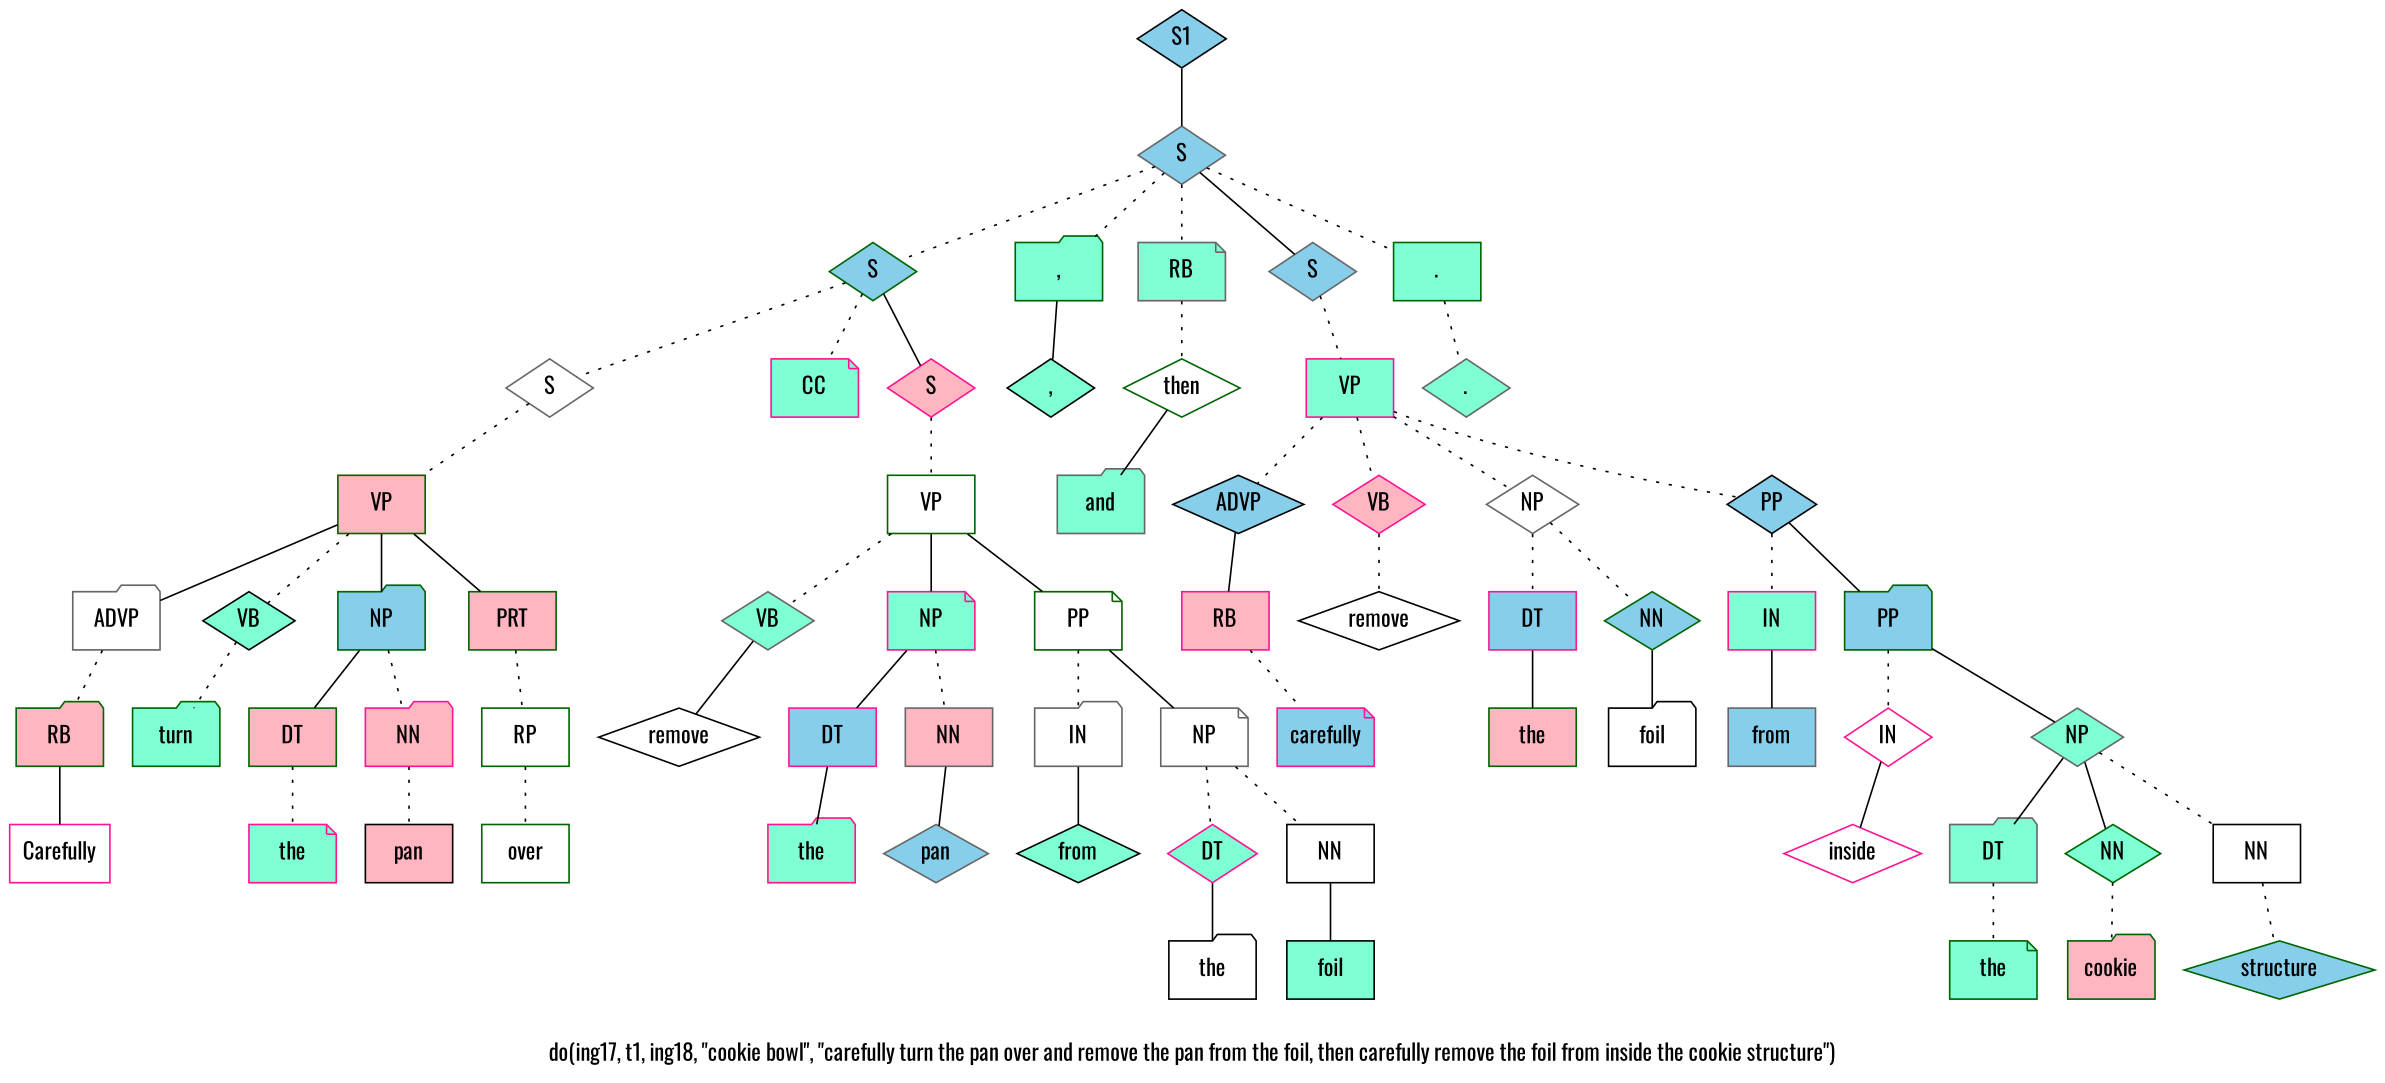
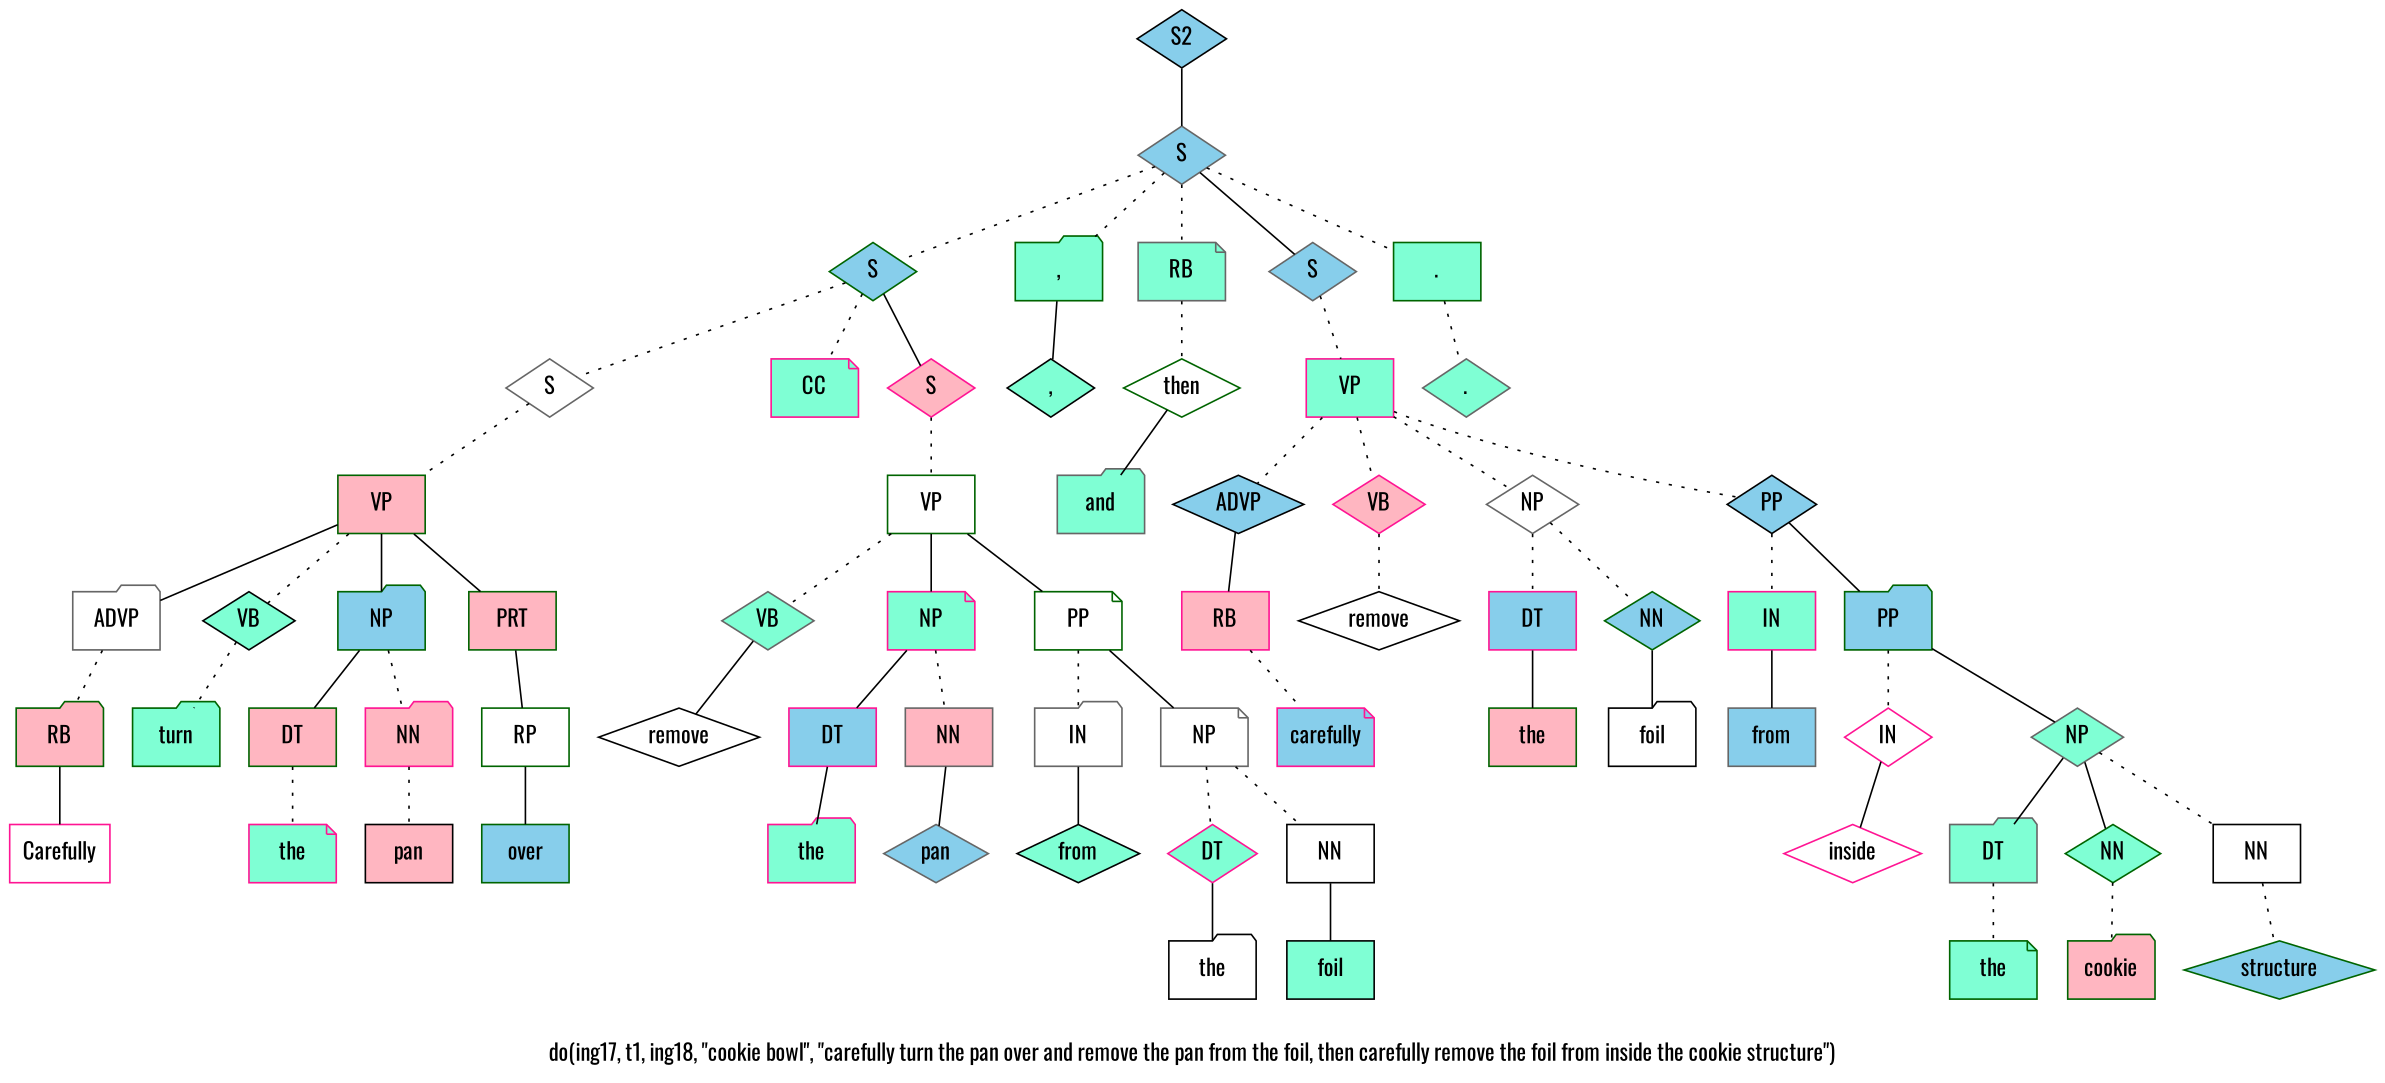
  graph {
    fontname=Oswald
    label="do(ing17, t1, ing18, \"cookie bowl\", \"carefully turn the pan over and remove the pan from the foil, then carefully remove the foil from inside the cookie structure\")"
    node [color=darkgreen fillcolor=aquamarine fontname=Oswald shape=diamond style=filled]
    edge [fontname=Oswald style=dotted]
-   n1 [color=black fillcolor=skyblue label=S1]
+   n1 [color=black fillcolor=skyblue label=S2]
    n2 [color=gray40 fillcolor=skyblue label=S]
    n3 [fillcolor=skyblue label=S]
    n4 [label="," shape=folder]
    n5 [color=gray40 label=RB shape=note]
    n6 [color=gray40 fillcolor=skyblue label=S]
    n7 [label="." shape=box]
    n8 [color=gray40 fillcolor=white label=S]
    n9 [color=deeppink label=CC shape=note]
    n10 [color=deeppink fillcolor=lightpink label=S]
    n11 [color=black label=","]
    n12 [fillcolor=white label=then]
    n13 [color=deeppink label=VP shape=box]
    n14 [color=gray40 label="."]
    n15 [fillcolor=lightpink label=VP shape=box]
    n16 [fillcolor=white label=VP shape=box]
    n17 [color=gray40 fillcolor=white label=ADVP shape=folder]
    n18 [color=black label=VB]
    n19 [fillcolor=skyblue label=NP shape=folder]
    n20 [fillcolor=lightpink label=PRT shape=box]
    n21 [fillcolor=lightpink label=RB shape=folder]
    n22 [label=turn shape=folder]
    n23 [fillcolor=lightpink label=DT shape=box]
    n24 [color=deeppink fillcolor=lightpink label=NN shape=folder]
    n25 [fillcolor=white label=RP shape=box]
    n26 [color=deeppink fillcolor=white label=Carefully shape=box]
    n27 [color=deeppink label=the shape=note]
    n28 [color=black fillcolor=lightpink label=pan shape=box]
-   n29 [fillcolor=white label=over shape=box]
+   n29 [fillcolor=skyblue label=over shape=box]
    n30 [color=gray40 label=and shape=folder]
    n31 [color=gray40 label=VB]
    n32 [color=deeppink label=NP shape=note]
    n33 [fillcolor=white label=PP shape=note]
    n34 [color=black fillcolor=white label=remove]
    n35 [color=deeppink fillcolor=skyblue label=DT shape=box]
    n36 [color=gray40 fillcolor=lightpink label=NN shape=box]
    n37 [color=gray40 fillcolor=white label=IN shape=folder]
    n38 [color=gray40 fillcolor=white label=NP shape=note]
    n39 [color=deeppink label=the shape=folder]
    n40 [color=gray40 fillcolor=skyblue label=pan]
    n41 [color=black label=from]
    n42 [color=deeppink label=DT]
    n43 [color=black fillcolor=white label=NN shape=box]
    n44 [color=black fillcolor=white label=the shape=folder]
    n45 [color=black label=foil shape=box]
    n46 [color=black fillcolor=skyblue label=ADVP]
    n47 [color=deeppink fillcolor=lightpink label=VB]
    n48 [color=gray40 fillcolor=white label=NP]
    n49 [color=black fillcolor=skyblue label=PP]
    n50 [color=deeppink fillcolor=lightpink label=RB shape=box]
    n51 [color=black fillcolor=white label=remove]
    n52 [color=deeppink fillcolor=skyblue label=DT shape=box]
    n53 [fillcolor=skyblue label=NN]
    n54 [color=deeppink label=IN shape=box]
    n55 [fillcolor=skyblue label=PP shape=folder]
    n56 [color=deeppink fillcolor=skyblue label=carefully shape=note]
    n57 [fillcolor=lightpink label=the shape=box]
    n58 [color=black fillcolor=white label=foil shape=folder]
    n59 [color=gray40 fillcolor=skyblue label=from shape=box]
    n60 [color=deeppink fillcolor=white label=IN]
    n61 [color=gray40 label=NP]
    n62 [color=deeppink fillcolor=white label=inside]
    n63 [color=gray40 label=DT shape=folder]
    n64 [label=NN]
    n65 [color=black fillcolor=white label=NN shape=box]
    n66 [label=the shape=note]
    n67 [fillcolor=lightpink label=cookie shape=folder]
    n68 [fillcolor=skyblue label=structure]
    n1 -- n2 [style=solid]
    n2 -- n3
    n2 -- n4
    n2 -- n5
    n2 -- n6 [style=solid]
    n2 -- n7
    n3 -- n8
    n3 -- n9
    n3 -- n10 [style=solid]
    n4 -- n11 [style=solid]
    n5 -- n12
    n6 -- n13
    n7 -- n14
    n8 -- n15
    n10 -- n16
    n12 -- n30 [style=solid]
    n13 -- n46
    n13 -- n47
    n13 -- n48
    n13 -- n49
    n15 -- n17 [style=solid]
    n15 -- n18
    n15 -- n19 [style=solid]
    n15 -- n20 [style=solid]
    n16 -- n31
    n16 -- n32 [style=solid]
    n16 -- n33 [style=solid]
    n17 -- n21
    n18 -- n22
    n19 -- n23 [style=solid]
    n19 -- n24
-   n20 -- n25
+   n20 -- n25 [style=solid]
    n21 -- n26 [style=solid]
    n23 -- n27
    n24 -- n28
-   n25 -- n29
+   n25 -- n29 [style=solid]
    n31 -- n34 [style=solid]
    n32 -- n35 [style=solid]
    n32 -- n36
    n33 -- n37
    n33 -- n38 [style=solid]
    n35 -- n39 [style=solid]
    n36 -- n40 [style=solid]
    n37 -- n41 [style=solid]
    n38 -- n42
    n38 -- n43
    n42 -- n44 [style=solid]
    n43 -- n45 [style=solid]
    n46 -- n50 [style=solid]
    n47 -- n51
    n48 -- n52
    n48 -- n53
    n49 -- n54
    n49 -- n55 [style=solid]
    n50 -- n56
    n52 -- n57 [style=solid]
    n53 -- n58 [style=solid]
    n54 -- n59 [style=solid]
    n55 -- n60
    n55 -- n61 [style=solid]
    n60 -- n62 [style=solid]
    n61 -- n63 [style=solid]
    n61 -- n64 [style=solid]
    n61 -- n65
    n63 -- n66
    n64 -- n67
    n65 -- n68
  }
